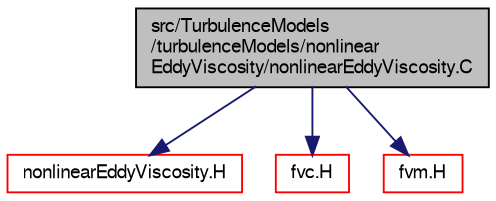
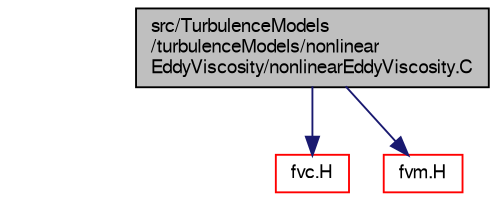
  digraph {
    node [color=red fontname=FreeSans fontsize=10 shape=record]
    edge [color=midnightblue fontname=FreeSans fontsize=10 labelfontname=FreeSans labelfontsize=10 style=solid]
    n1 [color=black fillcolor=grey75 fontcolor=black height=0.2 label="src/TurbulenceModels\l/turbulenceModels/nonlinear\lEddyViscosity/nonlinearEddyViscosity.C" style=filled width=0.4]
-   n2 [height=0.2 label="nonlinearEddyViscosity.H" width=0.4]
    n3 [height=0.2 label="fvc.H" width=0.4]
    n4 [height=0.2 label="fvm.H" width=0.4]
-   n1 -> n2
    n1 -> n3
    n1 -> n4
  }
